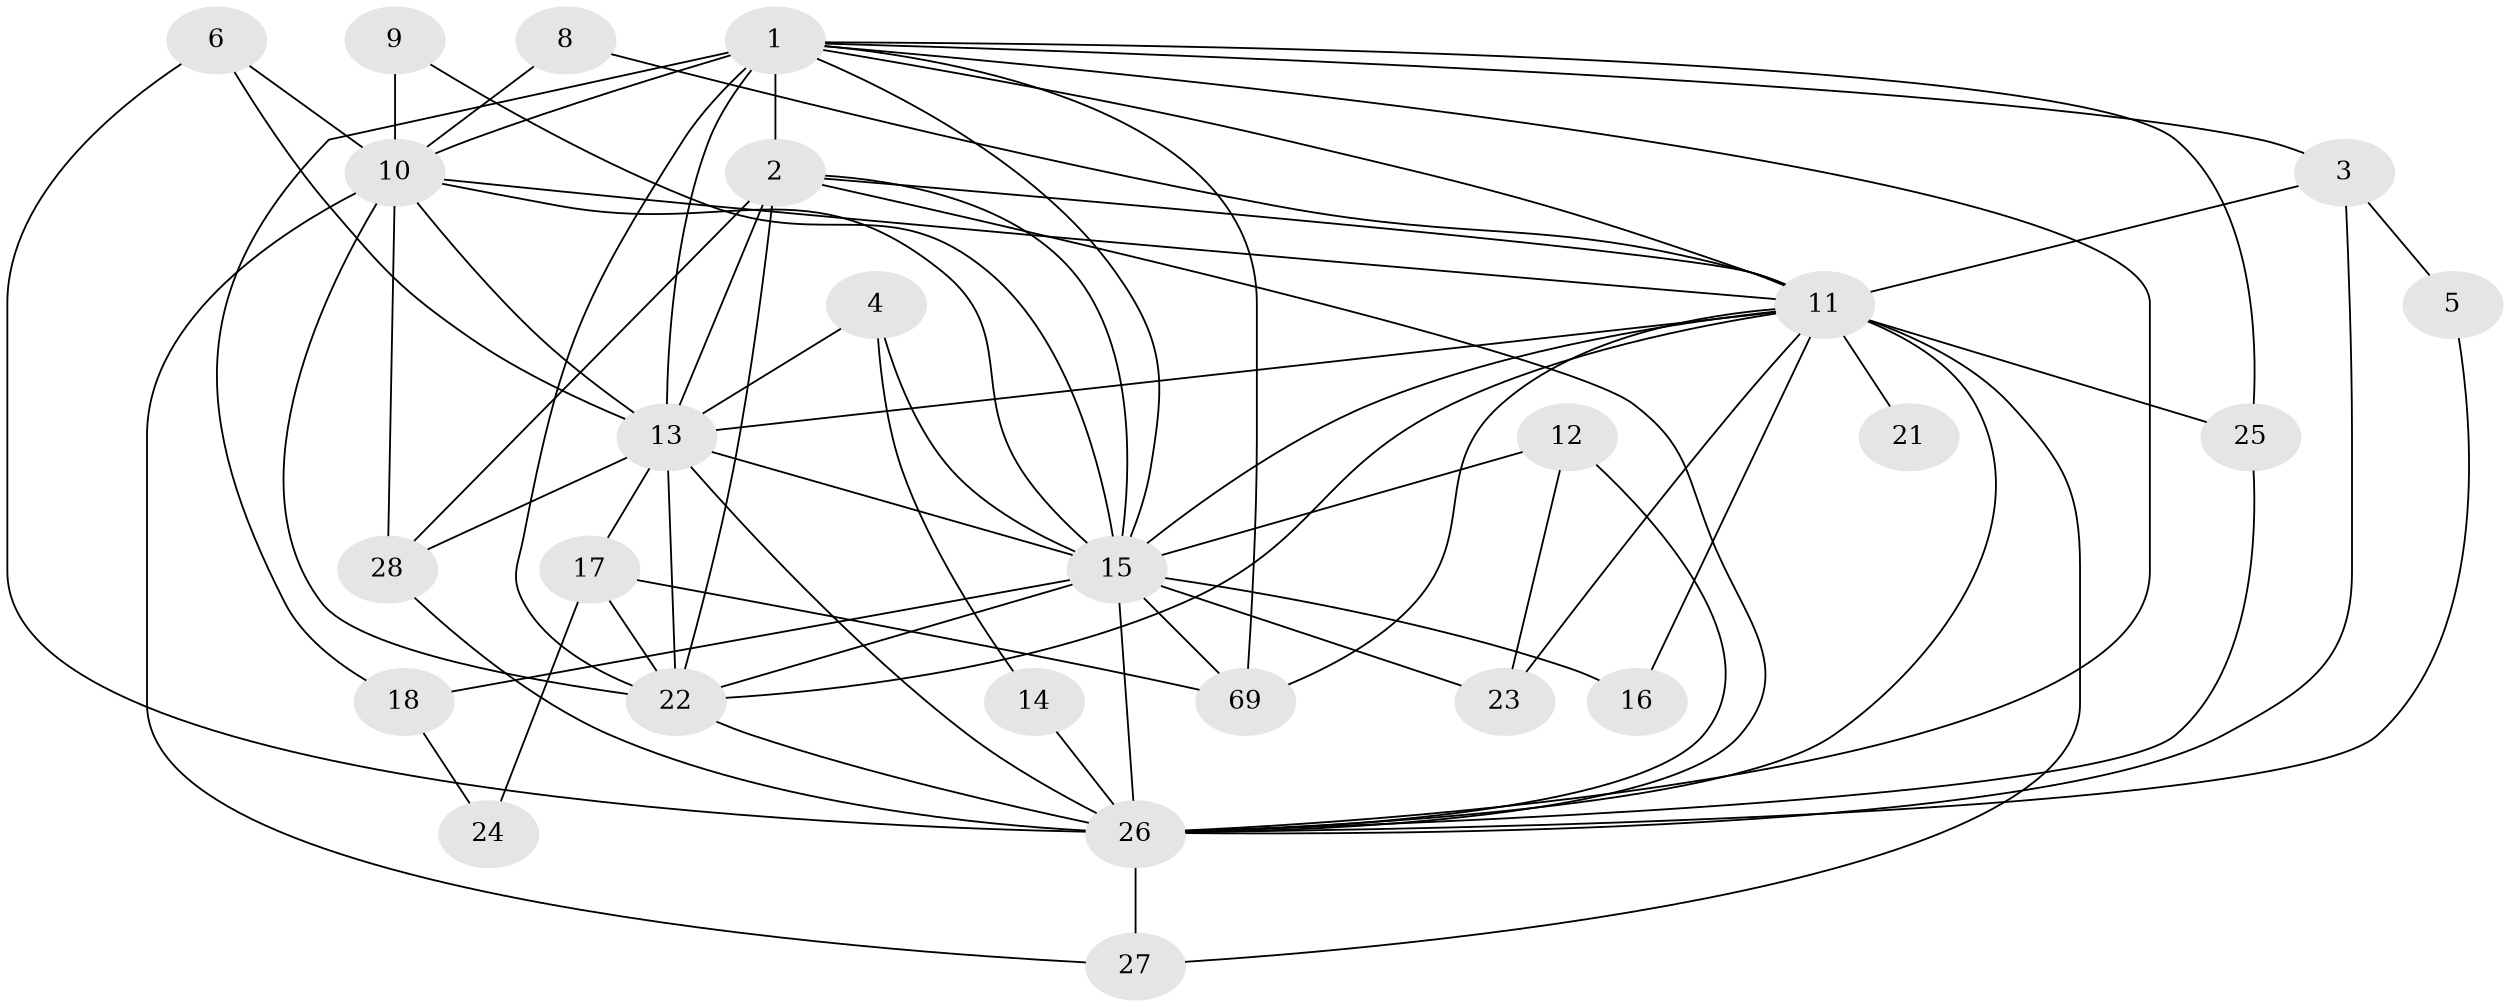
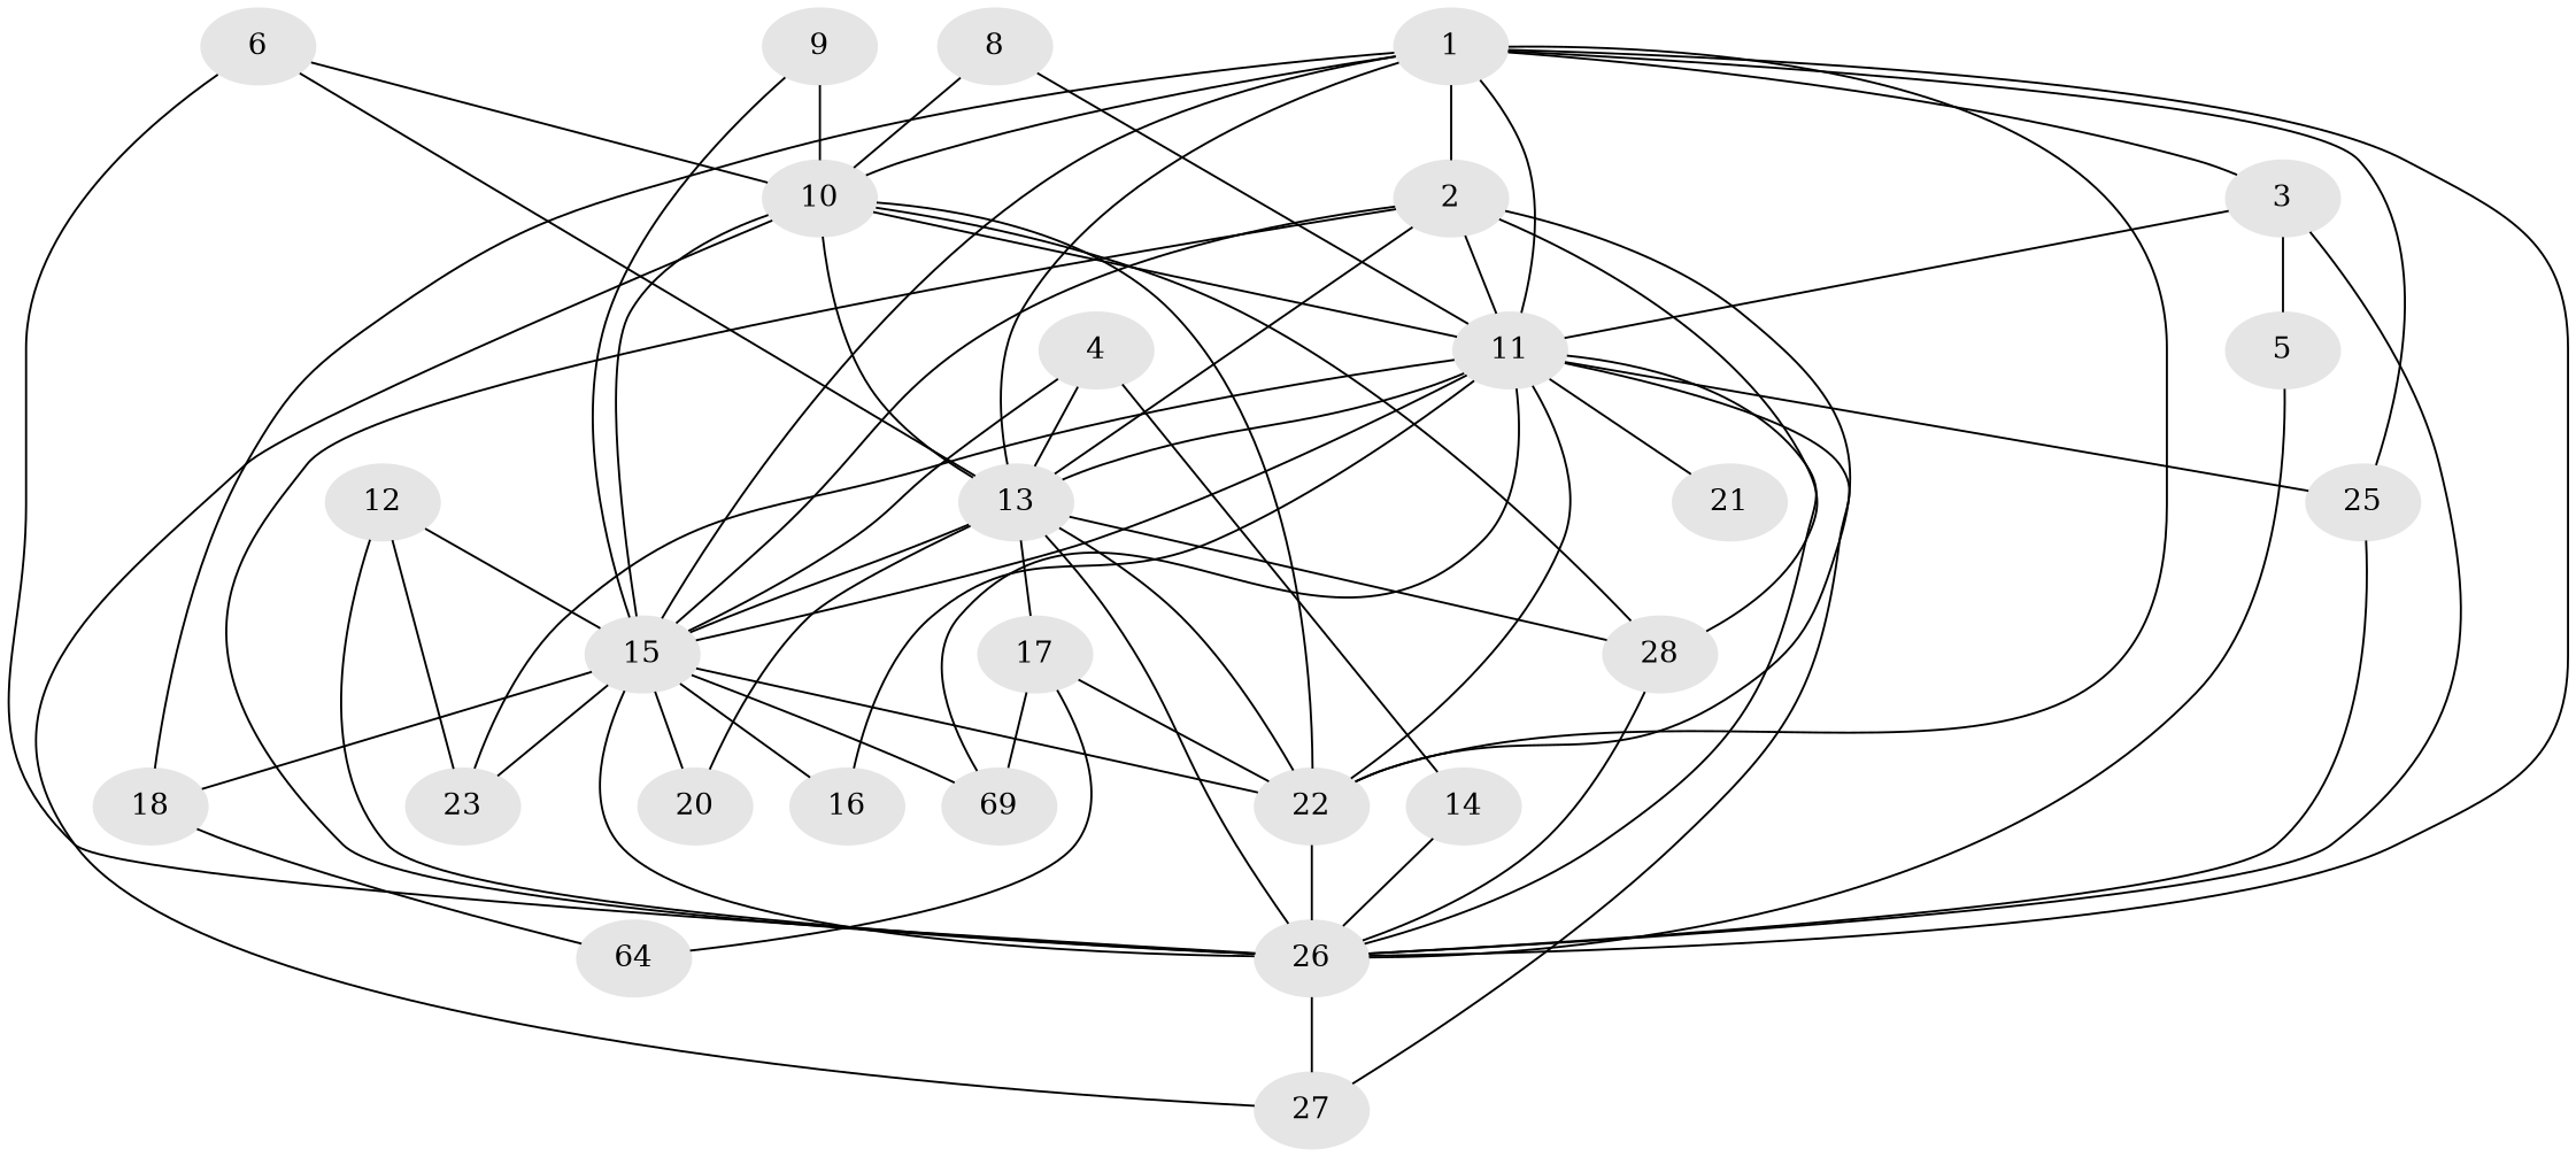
  graph {
    node [color=gray90 style=filled]
    edge [weight=1.0]
    1
    2
    10
    11
    13
    15
    18
    n8 [label=69]
    22
    25
    26
    3
    28
    5
    27
    16
    21
    23
    17
-   24
+   20
+   24 [label=64]
    4
    14
    6
    8
    9
    12
    1 -- 2 [weight=2.0]
    1 -- 10 [weight=2.0]
    1 -- 11
    1 -- 13
    1 -- 15
    1 -- 18
-   1 -- n8
    1 -- 22
    1 -- 25
    1 -- 26
    1 -- 3
    2 -- 11 [weight=4.0]
    2 -- 13 [weight=4.0]
    2 -- 15 [weight=2.0]
    2 -- 22 [weight=3.0]
    2 -- 26 [weight=3.0]
    2 -- 28 [weight=4.0]
    10 -- 11 [weight=2.0]
    10 -- 13 [weight=2.0]
    10 -- 15 [weight=2.0]
    10 -- 22 [weight=4.0]
    10 -- 28
    10 -- 27
    11 -- 13
    11 -- 15
    11 -- n8
    11 -- 22
    11 -- 25
    11 -- 26
    11 -- 27
    11 -- 16
    11 -- 21
    11 -- 23
    13 -- 15
    13 -- 22
    13 -- 26
    13 -- 28
    13 -- 17
+   13 -- 20
    15 -- 18 [weight=2.0]
    15 -- n8
    15 -- 22
    15 -- 26 [weight=3.0]
    15 -- 16
    15 -- 23
+   15 -- 20
    18 -- 24
    22 -- 26 [weight=2.0]
    25 -- 26
    26 -- 27
    3 -- 11
    3 -- 26
    3 -- 5
    28 -- 26 [weight=2.0]
    5 -- 26
    17 -- n8
    17 -- 22 [weight=2.0]
    17 -- 24
    4 -- 13
    4 -- 15
    4 -- 14
    14 -- 26 [weight=2.0]
    6 -- 10
    6 -- 13
    6 -- 26
    8 -- 10
    8 -- 11
    9 -- 10 [weight=2.0]
    9 -- 15
    12 -- 15
    12 -- 26 [weight=2.0]
    12 -- 23
  }
